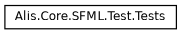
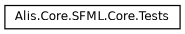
  digraph {
    rankdir=TB
-   n1 [color=black fillcolor=white fontname=Helvetica fontsize=10 height=0.2 label="Alis.Core.SFML.Test.Tests" shape=record style=filled width=0.4]
+   n1 [color=black fillcolor=white fontname=Helvetica fontsize=10 height=0.2 label="Alis.Core.SFML.Core.Tests" shape=record style=filled width=0.4]
  }
